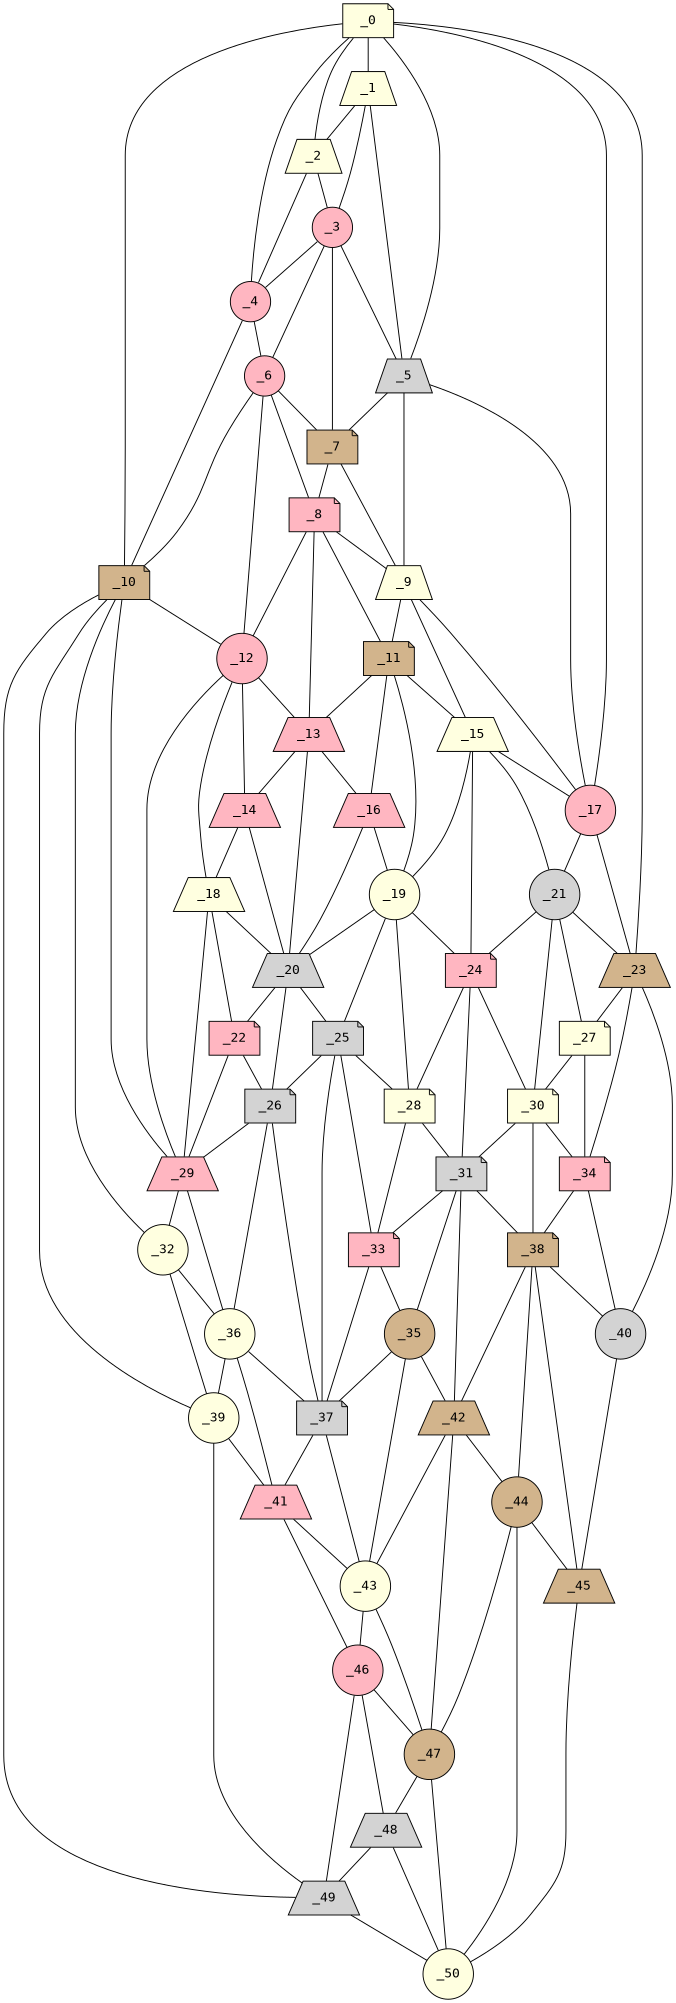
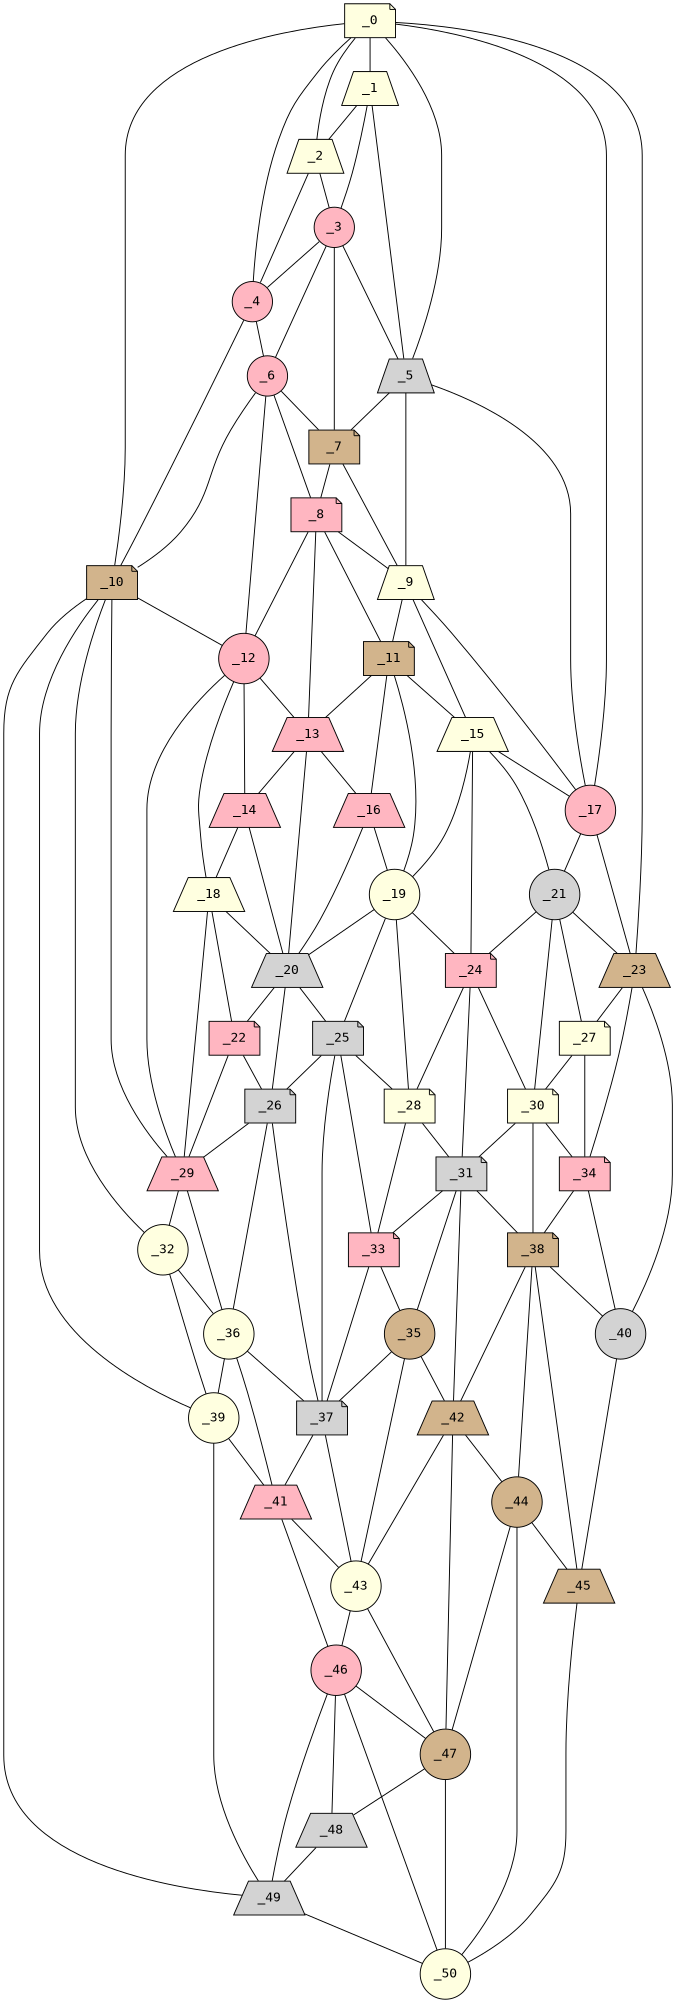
  graph {
    fontname="DejaVu Sans Mono"
    node [fillcolor=lightpink fontname="DejaVu Sans Mono" shape=note style=filled x=85 y=49]
    edge [fontname="DejaVu Sans Mono" valence=2]
    _0 [fillcolor=lightyellow x=6 y=40]
    _1 [fillcolor=lightyellow shape=trapezium x=15 y=46]
    _2 [fillcolor=lightyellow shape=trapezium x=19 y=51]
    _4 [shape=circle x=25 y=58]
    _5 [fillcolor=lightgrey shape=trapezium x=29 y=35]
    _10 [fillcolor=tan x=51 y=112]
    _17 [shape=circle x=68 y=22]
    _23 [fillcolor=tan shape=trapezium x=77 y=19]
    _3 [shape=circle x=25]
    _6 [shape=circle x=31 y=59]
    _7 [fillcolor=tan x=35 y=42]
    _9 [fillcolor=lightyellow shape=trapezium x=47 y=33]
    _12 [shape=circle x=60 y=81]
    _29 [shape=trapezium y=93]
    _32 [fillcolor=lightyellow shape=circle x=91 y=94]
    _39 [fillcolor=lightyellow shape=circle x=103 y=91]
    _49 [fillcolor=lightgrey shape=trapezium x=122 y=86]
    _21 [fillcolor=lightgrey shape=circle x=75 y=28]
    _27 [fillcolor=lightyellow y=25]
    _34 [x=94 y=22]
    _40 [fillcolor=lightgrey shape=circle x=106 y=23]
    _8 [x=42 y=55]
    _11 [fillcolor=tan x=55 y=54]
    _15 [fillcolor=lightyellow shape=trapezium x=66 y=32]
    _13 [shape=trapezium x=64 y=67]
    _14 [shape=trapezium x=65 y=74]
    _18 [fillcolor=lightyellow shape=trapezium x=70 y=77]
    _36 [fillcolor=lightyellow shape=circle x=96 y=89]
    _41 [shape=trapezium x=106 y=79]
    _50 [fillcolor=lightyellow shape=circle x=123 y=27]
    _24 [x=80 y=41]
    _30 [fillcolor=lightyellow x=88 y=37]
    _38 [fillcolor=tan x=100 y=32]
    _45 [fillcolor=tan shape=trapezium x=113 y=24]
    _16 [shape=trapezium x=66 y=58]
    _19 [fillcolor=lightyellow shape=circle x=73]
    _20 [fillcolor=lightgrey shape=trapezium x=74 y=66]
    _22 [x=76 y=75]
    _25 [fillcolor=lightgrey x=83 y=59]
    _28 [fillcolor=lightyellow y=52]
    _26 [fillcolor=lightgrey x=84 y=72]
    _31 [fillcolor=lightgrey x=89]
    _37 [fillcolor=lightgrey x=98 y=68]
    _46 [shape=circle x=114 y=78]
    _43 [fillcolor=lightyellow shape=circle x=108 y=63]
    _47 [fillcolor=tan shape=circle x=115 y=61]
    _48 [fillcolor=lightgrey shape=trapezium x=122 y=75]
    _33 [x=92 y=54]
    _35 [fillcolor=tan shape=circle x=96 y=55]
    _42 [fillcolor=tan shape=trapezium x=107 y=47]
    _44 [fillcolor=tan shape=circle x=110 y=42]
    _0 -- _1 [valence=1]
    _0 -- _2
    _0 -- _4 [valence=1]
    _0 -- _5
    _0 -- _10 [valence=1]
    _0 -- _17
    _0 -- _23 [valence=1]
    _1 -- _2 [valence=1]
    _1 -- _5
    _1 -- _3
    _2 -- _4 [valence=1]
    _2 -- _3
    _4 -- _10
    _4 -- _6
    _5 -- _17
    _5 -- _7
    _5 -- _9
    _10 -- _12
    _10 -- _29
    _10 -- _32
    _10 -- _39
    _10 -- _49 [valence=1]
    _17 -- _23
    _17 -- _21
    _23 -- _27
    _23 -- _34 [valence=1]
    _23 -- _40 [valence=1]
    _3 -- _4 [valence=1]
    _3 -- _5
    _3 -- _6 [valence=1]
    _3 -- _7
    _6 -- _10
    _6 -- _7
    _6 -- _12
    _6 -- _8 [valence=1]
    _7 -- _9 [valence=1]
    _7 -- _8
    _9 -- _17
    _9 -- _11
    _9 -- _15
    _12 -- _29
    _12 -- _13 [valence=1]
    _12 -- _14 [valence=1]
    _12 -- _18
    _29 -- _32
    _29 -- _36 [valence=1]
    _32 -- _39
    _32 -- _36
    _39 -- _49
    _39 -- _41
    _49 -- _50 [valence=1]
    _21 -- _23 [valence=1]
    _21 -- _27
    _21 -- _24
    _21 -- _30
    _27 -- _34
    _27 -- _30
    _34 -- _40
    _34 -- _38 [valence=1]
    _40 -- _45 [valence=1]
    _8 -- _9 [valence=1]
    _8 -- _12 [valence=1]
    _8 -- _11 [valence=1]
    _8 -- _13
    _11 -- _15 [valence=1]
    _11 -- _13
    _11 -- _16
    _11 -- _19
    _15 -- _17
    _15 -- _21 [valence=1]
    _15 -- _24 [valence=1]
    _15 -- _19 [valence=1]
    _13 -- _14
    _13 -- _16
    _13 -- _20 [valence=1]
    _14 -- _18 [valence=1]
    _14 -- _20
    _18 -- _29
    _18 -- _20
    _18 -- _22
    _36 -- _39
    _36 -- _41
    _36 -- _37 [valence=1]
    _41 -- _46 [valence=1]
    _41 -- _43
    _24 -- _30
    _24 -- _28 [valence=1]
    _24 -- _31
    _30 -- _34 [valence=1]
    _30 -- _38 [valence=1]
    _30 -- _31
    _38 -- _40
    _38 -- _45 [valence=1]
    _38 -- _42
    _38 -- _44
    _45 -- _50 [valence=1]
    _16 -- _19
    _16 -- _20
    _19 -- _24
    _19 -- _20
    _19 -- _25
    _19 -- _28
    _20 -- _22 [valence=1]
    _20 -- _25
    _20 -- _26
    _22 -- _29
    _22 -- _26 [valence=1]
    _25 -- _28 [valence=1]
    _25 -- _26
    _25 -- _37
    _25 -- _33 [valence=1]
    _28 -- _31
    _28 -- _33 [valence=1]
    _26 -- _29
    _26 -- _36
    _26 -- _37 [valence=1]
    _31 -- _38
    _31 -- _33 [valence=1]
    _31 -- _35
    _31 -- _42
    _37 -- _41
    _37 -- _43
    _46 -- _49
    _46 -- _47 [valence=1]
    _46 -- _48
    _43 -- _46
    _43 -- _47
    _47 -- _50
    _47 -- _48
    _48 -- _49
-   _48 -- _50
+   _46 -- _50
    _33 -- _37
    _33 -- _35
    _35 -- _37 [valence=1]
    _35 -- _43
    _35 -- _42
    _42 -- _43
    _42 -- _47
    _42 -- _44
    _44 -- _50
    _44 -- _45
    _44 -- _47 [valence=1]
  }
